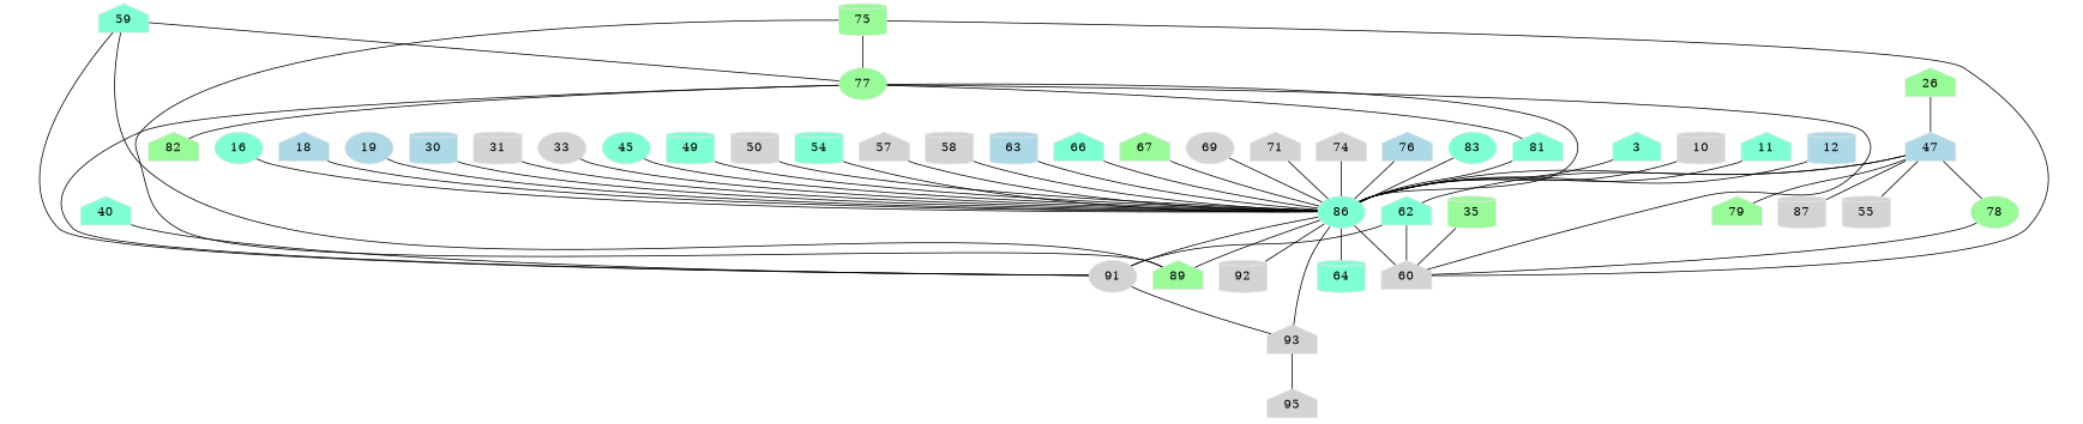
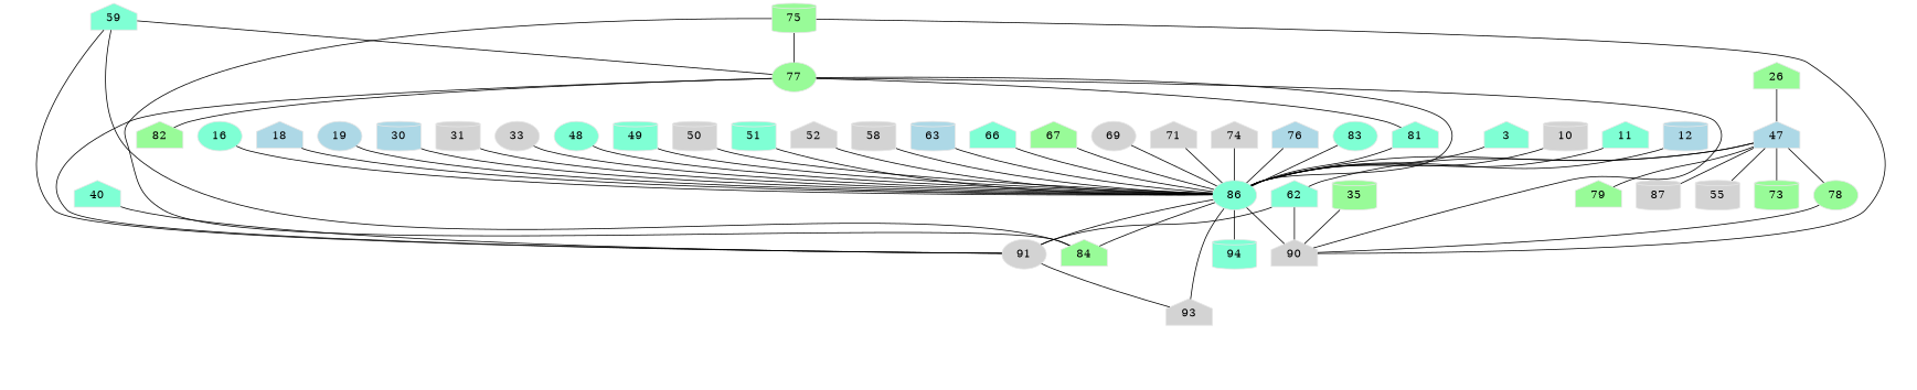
  graph {
    node [color=gray90 fillcolor=lightgrey shape=house style=filled]
    86 [fillcolor=aquamarine shape=ellipse super="+47+64+41"]
-   90 [super="+88+80+65+72" label=60]
+   90 [super="+88+80+65+72"]
    91 [shape=ellipse super="+5+84+34+37"]
-   89 [fillcolor=palegreen super="+70+85"]
-   92 [shape=cylinder]
+   89 [fillcolor=palegreen super="+70+85" label=84]
    93 [super="+20+9+61"]
-   94 [fillcolor=aquamarine shape=cylinder label=64]
+   94 [fillcolor=aquamarine shape=cylinder]
    3 [fillcolor=aquamarine]
    10 [shape=cylinder]
    11 [fillcolor=aquamarine]
    12 [fillcolor=lightblue shape=cylinder]
    16 [fillcolor=aquamarine shape=ellipse]
    18 [fillcolor=lightblue]
    19 [fillcolor=lightblue shape=ellipse]
    n15 [fillcolor=lightblue label=47 super="+2+21+38"]
    55 [shape=cylinder]
    62 [fillcolor=aquamarine super="+60"]
+   73 [fillcolor=palegreen shape=cylinder super="+46"]
    78 [fillcolor=palegreen shape=ellipse super="+39"]
    79 [fillcolor=palegreen]
    87 [shape=cylinder super="+54"]
    26 [fillcolor=palegreen]
    30 [fillcolor=lightblue shape=cylinder]
    31 [shape=cylinder]
    33 [shape=ellipse]
    35 [fillcolor=palegreen shape=cylinder]
    40 [fillcolor=aquamarine]
-   48 [fillcolor=aquamarine shape=ellipse label=45]
+   48 [fillcolor=aquamarine shape=ellipse]
    49 [fillcolor=aquamarine shape=cylinder]
    50 [shape=cylinder]
-   51 [fillcolor=aquamarine shape=cylinder label=54]
-   52 [label=57]
+   51 [fillcolor=aquamarine shape=cylinder]
+   52
    58 [shape=cylinder]
    77 [fillcolor=palegreen shape=ellipse super="+57+14"]
    81 [fillcolor=aquamarine]
    82 [fillcolor=palegreen]
    59 [fillcolor=aquamarine]
    63 [fillcolor=lightblue shape=cylinder]
    66 [fillcolor=aquamarine]
    67 [fillcolor=palegreen]
    69 [shape=ellipse]
    71
    74
    75 [fillcolor=palegreen shape=cylinder super="+53"]
    76 [fillcolor=lightblue super="+44"]
    83 [fillcolor=aquamarine shape=ellipse]
-   95
    86 -- 90 [weight=13]
    86 -- 91 [weight=3]
    86 -- 89 [weight=5]
-   86 -- 92
    86 -- 93 [weight=5]
    86 -- 94
    91 -- 93 [weight=2]
-   93 -- 95
    3 -- 86
    10 -- 86
    11 -- 86
    12 -- 86
    16 -- 86
    18 -- 86
    19 -- 86
    n15 -- 86 [weight=8]
    n15 -- 55
    n15 -- 62
+   n15 -- 73
    n15 -- 78
    n15 -- 79
    n15 -- 87
    62 -- 90
    62 -- 91
    78 -- 90
    26 -- n15
    30 -- 86
    31 -- 86
    33 -- 86
    35 -- 90
    40 -- 91
    48 -- 86
    49 -- 86
    50 -- 86
    51 -- 86
    52 -- 86
    58 -- 86
    77 -- 86 [weight=2]
    77 -- 90
    77 -- 91 [weight=3]
    77 -- 81
    77 -- 82
    81 -- 86 [weight=2]
    59 -- 91
    59 -- 89
    59 -- 77
    63 -- 86
    66 -- 86
    67 -- 86
    69 -- 86
    71 -- 86
    74 -- 86
    75 -- 90 [weight=2]
    75 -- 89
    75 -- 77 [weight=3]
    76 -- 86 [weight=2]
    83 -- 86
  }
